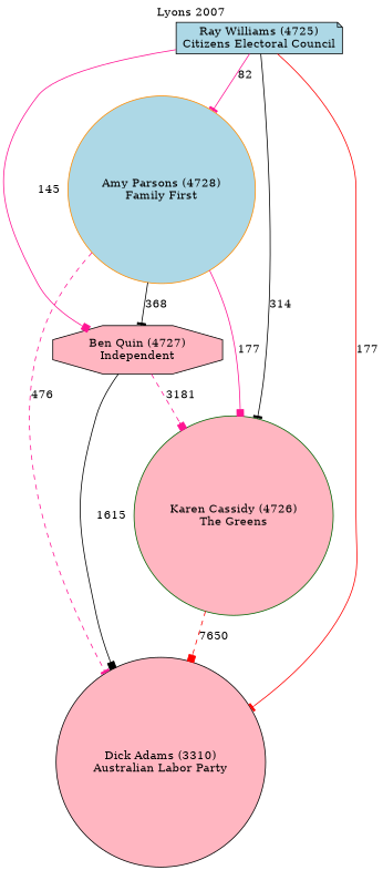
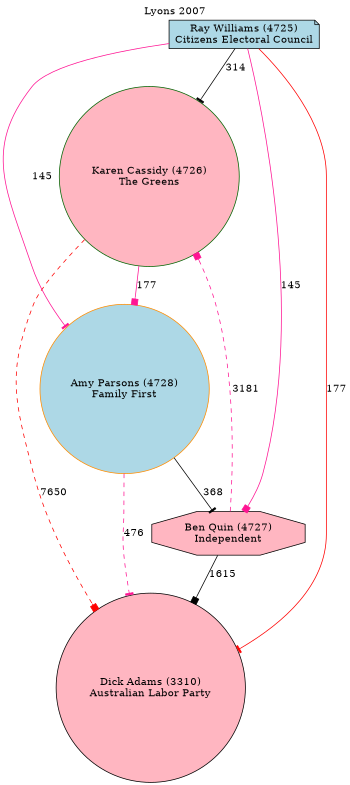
  digraph {
    label="Lyons 2007"
    labelloc=t
    mclimit=10
    node [color=black fillcolor=lightpink shape=circle style=filled]
    edge [arrowhead=box color=deeppink style=solid]
    n1 [label="Dick Adams (3310)\nAustralian Labor Party"]
    n2 [color=darkgreen label="Karen Cassidy (4726)\nThe Greens"]
    n3 [label="Ben Quin (4727)\nIndependent" shape=octagon]
    n4 [color=darkorange fillcolor=lightblue label="Amy Parsons (4728)\nFamily First"]
    n5 [fillcolor=lightblue label="Ray Williams (4725)\nCitizens Electoral Council" shape=note]
    n2 -> n1 [color=red label=7650 style=dashed]
    n3 -> n1 [color=black label=1615]
    n3 -> n2 [label=3181 style=dashed]
    n4 -> n1 [arrowhead=tee label=476 style=dashed]
-   n4 -> n2 [label=177]
+   n2 -> n4 [label=177]
    n4 -> n3 [arrowhead=tee color=black label=368]
    n5 -> n1 [arrowhead=tee color=red label=177]
    n5 -> n2 [arrowhead=tee color=black label=314]
    n5 -> n3 [label=145]
-   n5 -> n4 [arrowhead=tee label=82]
+   n5 -> n4 [arrowhead=tee label=145]
  }
